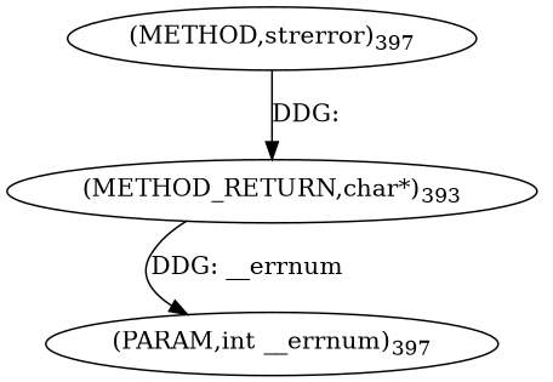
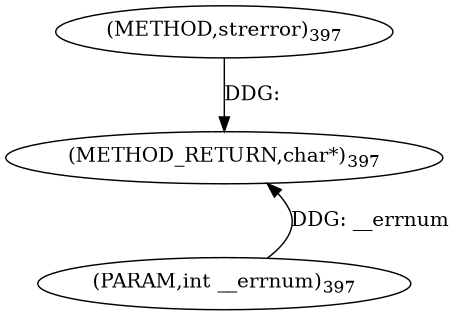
  digraph {
    n1 [label=<(METHOD,strerror)<SUB>397</SUB>>]
-   n2 [label=<(METHOD_RETURN,char*)<SUB>393</SUB>>]
+   n2 [label=<(METHOD_RETURN,char*)<SUB>397</SUB>>]
    n3 [label=<(PARAM,int __errnum)<SUB>397</SUB>>]
    n1 -> n2 [label="DDG: "]
-   n2 -> n3 [label="DDG: __errnum"]
+   n3 -> n2 [label="DDG: __errnum"]
  }
